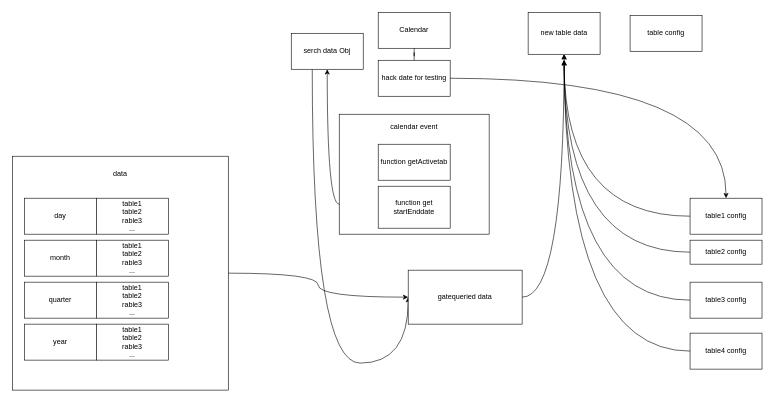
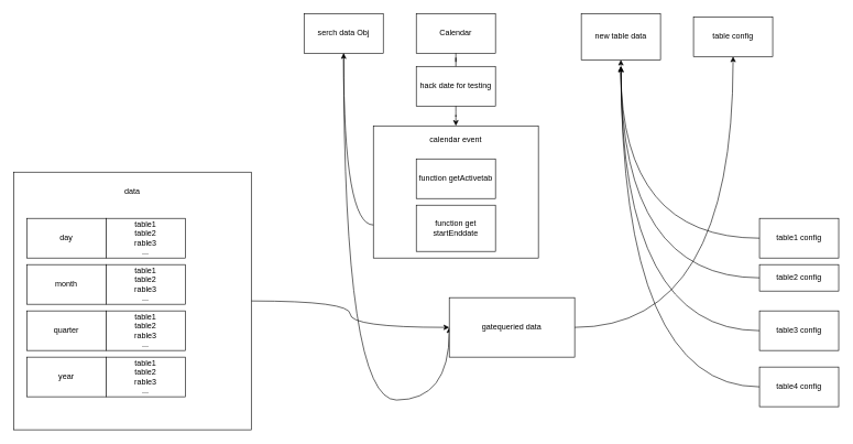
  <mxCell id="0" />
  <mxCell id="1" parent="0" />
- <mxCell id="2" style="edgeStyle=orthogonalEdgeStyle;curved=1;rounded=0;orthogonalLoop=1;jettySize=auto;html=1;startArrow=none;" parent="1" source="30" target="5" edge="1"><mxGeometry relative="1" as="geometry" /></mxCell>
+ <mxCell id="2" style="edgeStyle=orthogonalEdgeStyle;curved=1;rounded=0;orthogonalLoop=1;jettySize=auto;html=1;entryX=0.5;entryY=0;entryDx=0;entryDy=0;startArrow=none;" parent="1" source="30" target="16" edge="1"><mxGeometry relative="1" as="geometry" /></mxCell>
  <mxCell id="3" value="Calendar" style="rounded=0;whiteSpace=wrap;html=1;" parent="1" vertex="1"><mxGeometry x="630" y="20" width="120" height="60" as="geometry" /></mxCell>
  <mxCell id="4" style="edgeStyle=orthogonalEdgeStyle;curved=1;rounded=0;orthogonalLoop=1;jettySize=auto;html=1;" parent="1" source="5" edge="1"><mxGeometry relative="1" as="geometry"><mxPoint x="940" y="100" as="targetPoint" /></mxGeometry></mxCell>
  <mxCell id="5" value="table1 config" style="rounded=0;whiteSpace=wrap;html=1;" parent="1" vertex="1"><mxGeometry x="1150" y="330" width="120" height="60" as="geometry" /></mxCell>
  <mxCell id="6" style="edgeStyle=orthogonalEdgeStyle;curved=1;rounded=0;orthogonalLoop=1;jettySize=auto;html=1;exitX=0;exitY=0.5;exitDx=0;exitDy=0;" parent="1" source="7" edge="1"><mxGeometry relative="1" as="geometry"><mxPoint x="940" y="100" as="targetPoint" /></mxGeometry></mxCell>
  <mxCell id="7" value="table2 config" style="rounded=0;whiteSpace=wrap;html=1;" parent="1" vertex="1"><mxGeometry x="1150" y="400" width="120" height="40" as="geometry" /></mxCell>
  <mxCell id="8" value="function getActivetab" style="rounded=0;whiteSpace=wrap;html=1;" parent="1" vertex="1"><mxGeometry x="630" y="240" width="120" height="60" as="geometry" /></mxCell>
  <mxCell id="9" value="function get startEnddate" style="rounded=0;whiteSpace=wrap;html=1;" parent="1" vertex="1"><mxGeometry x="630" y="310" width="120" height="70" as="geometry" /></mxCell>
  <mxCell id="10" style="edgeStyle=orthogonalEdgeStyle;curved=1;rounded=0;orthogonalLoop=1;jettySize=auto;html=1;" parent="1" source="11" target="21" edge="1"><mxGeometry relative="1" as="geometry" /></mxCell>
  <mxCell id="11" value="data&lt;br&gt;&lt;br&gt;&lt;br&gt;&lt;br&gt;&lt;br&gt;&lt;br&gt;&lt;br&gt;&lt;br&gt;&lt;br&gt;&lt;br&gt;&lt;br&gt;&lt;br&gt;&lt;br&gt;&lt;br&gt;&lt;br&gt;&lt;br&gt;&lt;br&gt;&lt;br&gt;&lt;br&gt;&lt;br&gt;&lt;br&gt;&lt;br&gt;&lt;br&gt;&lt;br&gt;" style="rounded=0;whiteSpace=wrap;html=1;" parent="1" vertex="1"><mxGeometry y="260" width="360" height="390" as="geometry" x="20" /></mxCell>
  <mxCell id="12" style="edgeStyle=orthogonalEdgeStyle;curved=1;rounded=0;orthogonalLoop=1;jettySize=auto;html=1;entryX=0;entryY=0.5;entryDx=0;entryDy=0;" parent="1" source="13" target="21" edge="1"><mxGeometry relative="1" as="geometry"><Array as="points"><mxPoint x="520" y="605" /></Array></mxGeometry></mxCell>
- <mxCell id="13" value="serch data Obj" style="rounded=0;whiteSpace=wrap;html=1;" parent="1" vertex="1"><mxGeometry x="485" y="55" width="120" height="60" as="geometry" /></mxCell>
+ <mxCell id="13" value="serch data Obj" style="rounded=0;whiteSpace=wrap;html=1;" parent="1" vertex="1"><mxGeometry x="460" y="20" width="120" height="60" as="geometry" /></mxCell>
  <mxCell id="14" value="day" style="rounded=0;whiteSpace=wrap;html=1;" parent="1" vertex="1"><mxGeometry x="40" y="330" width="120" height="60" as="geometry" /></mxCell>
  <mxCell id="15" style="edgeStyle=orthogonalEdgeStyle;curved=1;rounded=0;orthogonalLoop=1;jettySize=auto;html=1;entryX=0.5;entryY=1;entryDx=0;entryDy=0;exitX=0;exitY=0.75;exitDx=0;exitDy=0;" parent="1" source="16" target="13" edge="1"><mxGeometry relative="1" as="geometry" /></mxCell>
  <mxCell id="16" value="calendar event&lt;br&gt;&lt;br&gt;&lt;br&gt;&lt;br&gt;&lt;br&gt;&lt;br&gt;&lt;br&gt;&lt;br&gt;&lt;br&gt;&lt;br&gt;&lt;br&gt;&lt;br&gt;" style="rounded=0;whiteSpace=wrap;html=1;fillColor=none;" parent="1" vertex="1"><mxGeometry x="565" y="190" width="250" height="200" as="geometry" /></mxCell>
  <mxCell id="17" value="month&lt;span style=&quot;color: rgba(0 , 0 , 0 , 0) ; font-family: monospace ; font-size: 0px&quot;&gt;%3CmxGraphModel%3E%3Croot%3E%3CmxCell%20id%3D%220%22%2F%3E%3CmxCell%20id%3D%221%22%20parent%3D%220%22%2F%3E%3CmxCell%20id%3D%222%22%20value%3D%22day%22%20style%3D%22rounded%3D0%3BwhiteSpace%3Dwrap%3Bhtml%3D1%3B%22%20vertex%3D%221%22%20parent%3D%221%22%3E%3CmxGeometry%20x%3D%2220%22%20y%3D%22350%22%20width%3D%22120%22%20height%3D%2260%22%20as%3D%22geometry%22%2F%3E%3C%2FmxCell%3E%3C%2Froot%3E%3C%2FmxGraphModel%3E&lt;/span&gt;" style="rounded=0;whiteSpace=wrap;html=1;" parent="1" vertex="1"><mxGeometry x="40" y="400" width="120" height="60" as="geometry" /></mxCell>
  <mxCell id="18" value="year" style="rounded=0;whiteSpace=wrap;html=1;" parent="1" vertex="1"><mxGeometry x="40" y="540" width="120" height="60" as="geometry" /></mxCell>
  <mxCell id="19" value="quarter" style="rounded=0;whiteSpace=wrap;html=1;" parent="1" vertex="1"><mxGeometry x="40" y="470" width="120" height="60" as="geometry" /></mxCell>
- <mxCell id="20" style="edgeStyle=orthogonalEdgeStyle;curved=1;rounded=0;orthogonalLoop=1;jettySize=auto;html=1;entryX=0.5;entryY=1;entryDx=0;entryDy=0;" parent="1" source="21" target="22" edge="1"><mxGeometry relative="1" as="geometry" /></mxCell>
+ <mxCell id="20" style="edgeStyle=orthogonalEdgeStyle;curved=1;rounded=0;orthogonalLoop=1;jettySize=auto;html=1;" parent="1" source="21" target="33" edge="1"><mxGeometry relative="1" as="geometry" /></mxCell>
  <mxCell id="21" value="gatequeried data" style="rounded=0;whiteSpace=wrap;html=1;" parent="1" vertex="1"><mxGeometry x="680" y="450" width="190" height="90" as="geometry" /></mxCell>
  <mxCell id="22" value="new table data" style="rounded=0;whiteSpace=wrap;html=1;fillColor=none;" parent="1" vertex="1"><mxGeometry x="880" y="20" width="120" height="70" as="geometry" /></mxCell>
  <mxCell id="23" style="edgeStyle=orthogonalEdgeStyle;curved=1;rounded=0;orthogonalLoop=1;jettySize=auto;html=1;" parent="1" source="24" edge="1"><mxGeometry relative="1" as="geometry"><mxPoint x="940" y="100" as="targetPoint" /></mxGeometry></mxCell>
  <mxCell id="24" value="table3 config" style="rounded=0;whiteSpace=wrap;html=1;" parent="1" vertex="1"><mxGeometry x="1150" y="470" width="120" height="60" as="geometry" /></mxCell>
  <mxCell id="25" style="edgeStyle=orthogonalEdgeStyle;curved=1;rounded=0;orthogonalLoop=1;jettySize=auto;html=1;exitX=0;exitY=0.5;exitDx=0;exitDy=0;" parent="1" source="26" edge="1"><mxGeometry relative="1" as="geometry"><mxPoint x="940" y="90" as="targetPoint" /></mxGeometry></mxCell>
  <mxCell id="26" value="table4 config" style="rounded=0;whiteSpace=wrap;html=1;" parent="1" vertex="1"><mxGeometry x="1150" y="555" width="120" height="60" as="geometry" /></mxCell>
  <mxCell id="27" value="table1&lt;br&gt;table2&lt;br&gt;rable3&lt;br&gt;..." style="rounded=0;whiteSpace=wrap;html=1;" parent="1" vertex="1"><mxGeometry x="160" y="330" width="120" height="60" as="geometry" /></mxCell>
  <mxCell id="28" value="table1&lt;br&gt;table2&lt;br&gt;rable3&lt;br&gt;..." style="rounded=0;whiteSpace=wrap;html=1;" parent="1" vertex="1"><mxGeometry x="160" y="400" width="120" height="60" as="geometry" /></mxCell>
  <mxCell id="29" value="table1&lt;br&gt;table2&lt;br&gt;rable3&lt;br&gt;..." style="rounded=0;whiteSpace=wrap;html=1;" parent="1" vertex="1"><mxGeometry x="160" y="470" width="120" height="60" as="geometry" /></mxCell>
  <mxCell id="30" value="hack date for testing" style="rounded=0;whiteSpace=wrap;html=1;fillColor=none;" parent="1" vertex="1"><mxGeometry x="630" y="100" width="120" height="60" as="geometry" /></mxCell>
  <mxCell id="31" value="" style="edgeStyle=orthogonalEdgeStyle;curved=1;rounded=0;orthogonalLoop=1;jettySize=auto;html=1;entryX=0.5;entryY=0;entryDx=0;entryDy=0;endArrow=none;" parent="1" source="3" target="30" edge="1"><mxGeometry relative="1" as="geometry"><mxPoint x="690" y="80" as="sourcePoint" /><mxPoint x="690" y="190" as="targetPoint" /></mxGeometry></mxCell>
  <mxCell id="32" value="table1&lt;br&gt;table2&lt;br&gt;rable3&lt;br&gt;..." style="rounded=0;whiteSpace=wrap;html=1;" parent="1" vertex="1"><mxGeometry x="160" y="540" width="120" height="60" as="geometry" /></mxCell>
  <mxCell id="33" value="table config&lt;br&gt;" style="whiteSpace=wrap;html=1;fillColor=none;" parent="1" vertex="1"><mxGeometry x="1050" y="25" width="120" height="60" as="geometry" /></mxCell>
